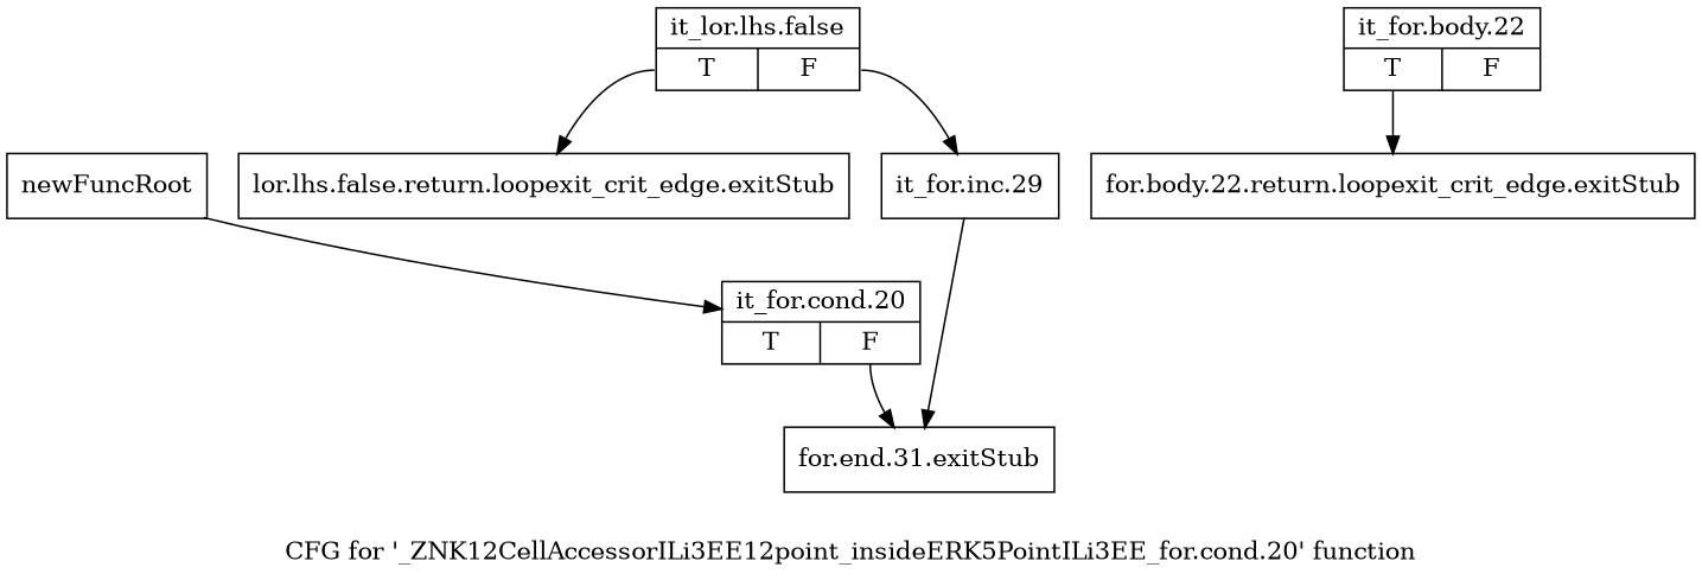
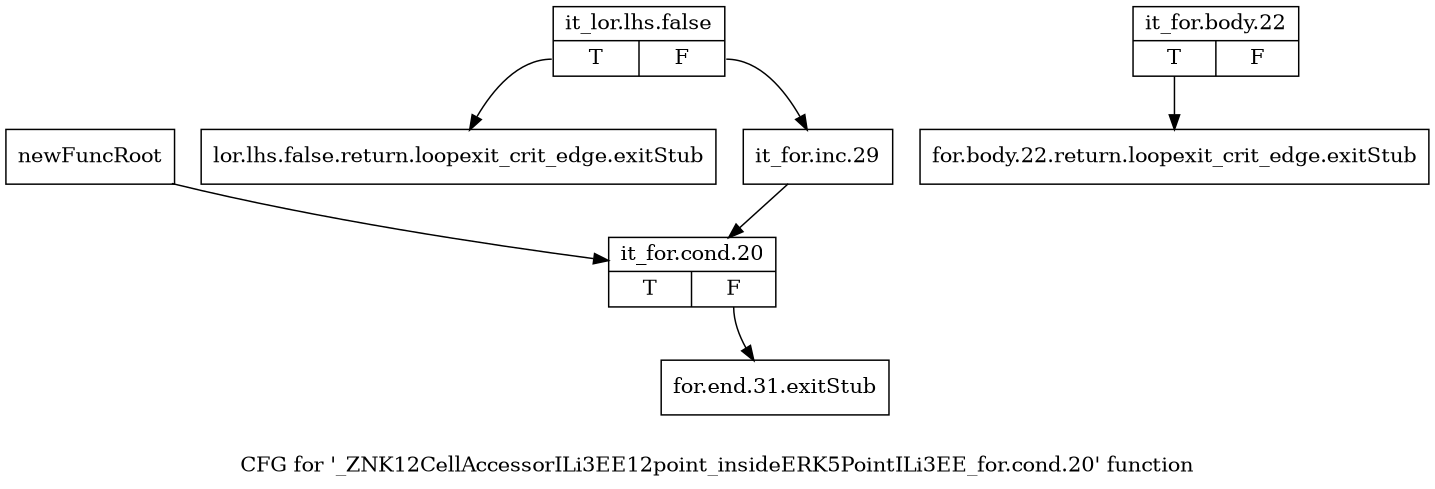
  digraph {
    label="CFG for '_ZNK12CellAccessorILi3EE12point_insideERK5PointILi3EE_for.cond.20' function"
    node [shape=record]
    edge [tailport=s1]
    n1 [label="{newFuncRoot}"]
    n2 [label="{it_for.cond.20|{<s0>T|<s1>F}}"]
    n3 [label="{for.end.31.exitStub}"]
    n4 [label="{it_for.body.22|{<s0>T|<s1>F}}"]
    n5 [label="{for.body.22.return.loopexit_crit_edge.exitStub}"]
    n6 [label="{lor.lhs.false.return.loopexit_crit_edge.exitStub}"]
    n7 [label="{it_lor.lhs.false|{<s0>T|<s1>F}}"]
    n8 [label="{it_for.inc.29}"]
    n1 -> n2
    n2 -> n3
    n4 -> n5 [tailport=s0]
    n7 -> n6 [tailport=s0]
    n7 -> n8
-   n8 -> n3
+   n8 -> n2
  }
